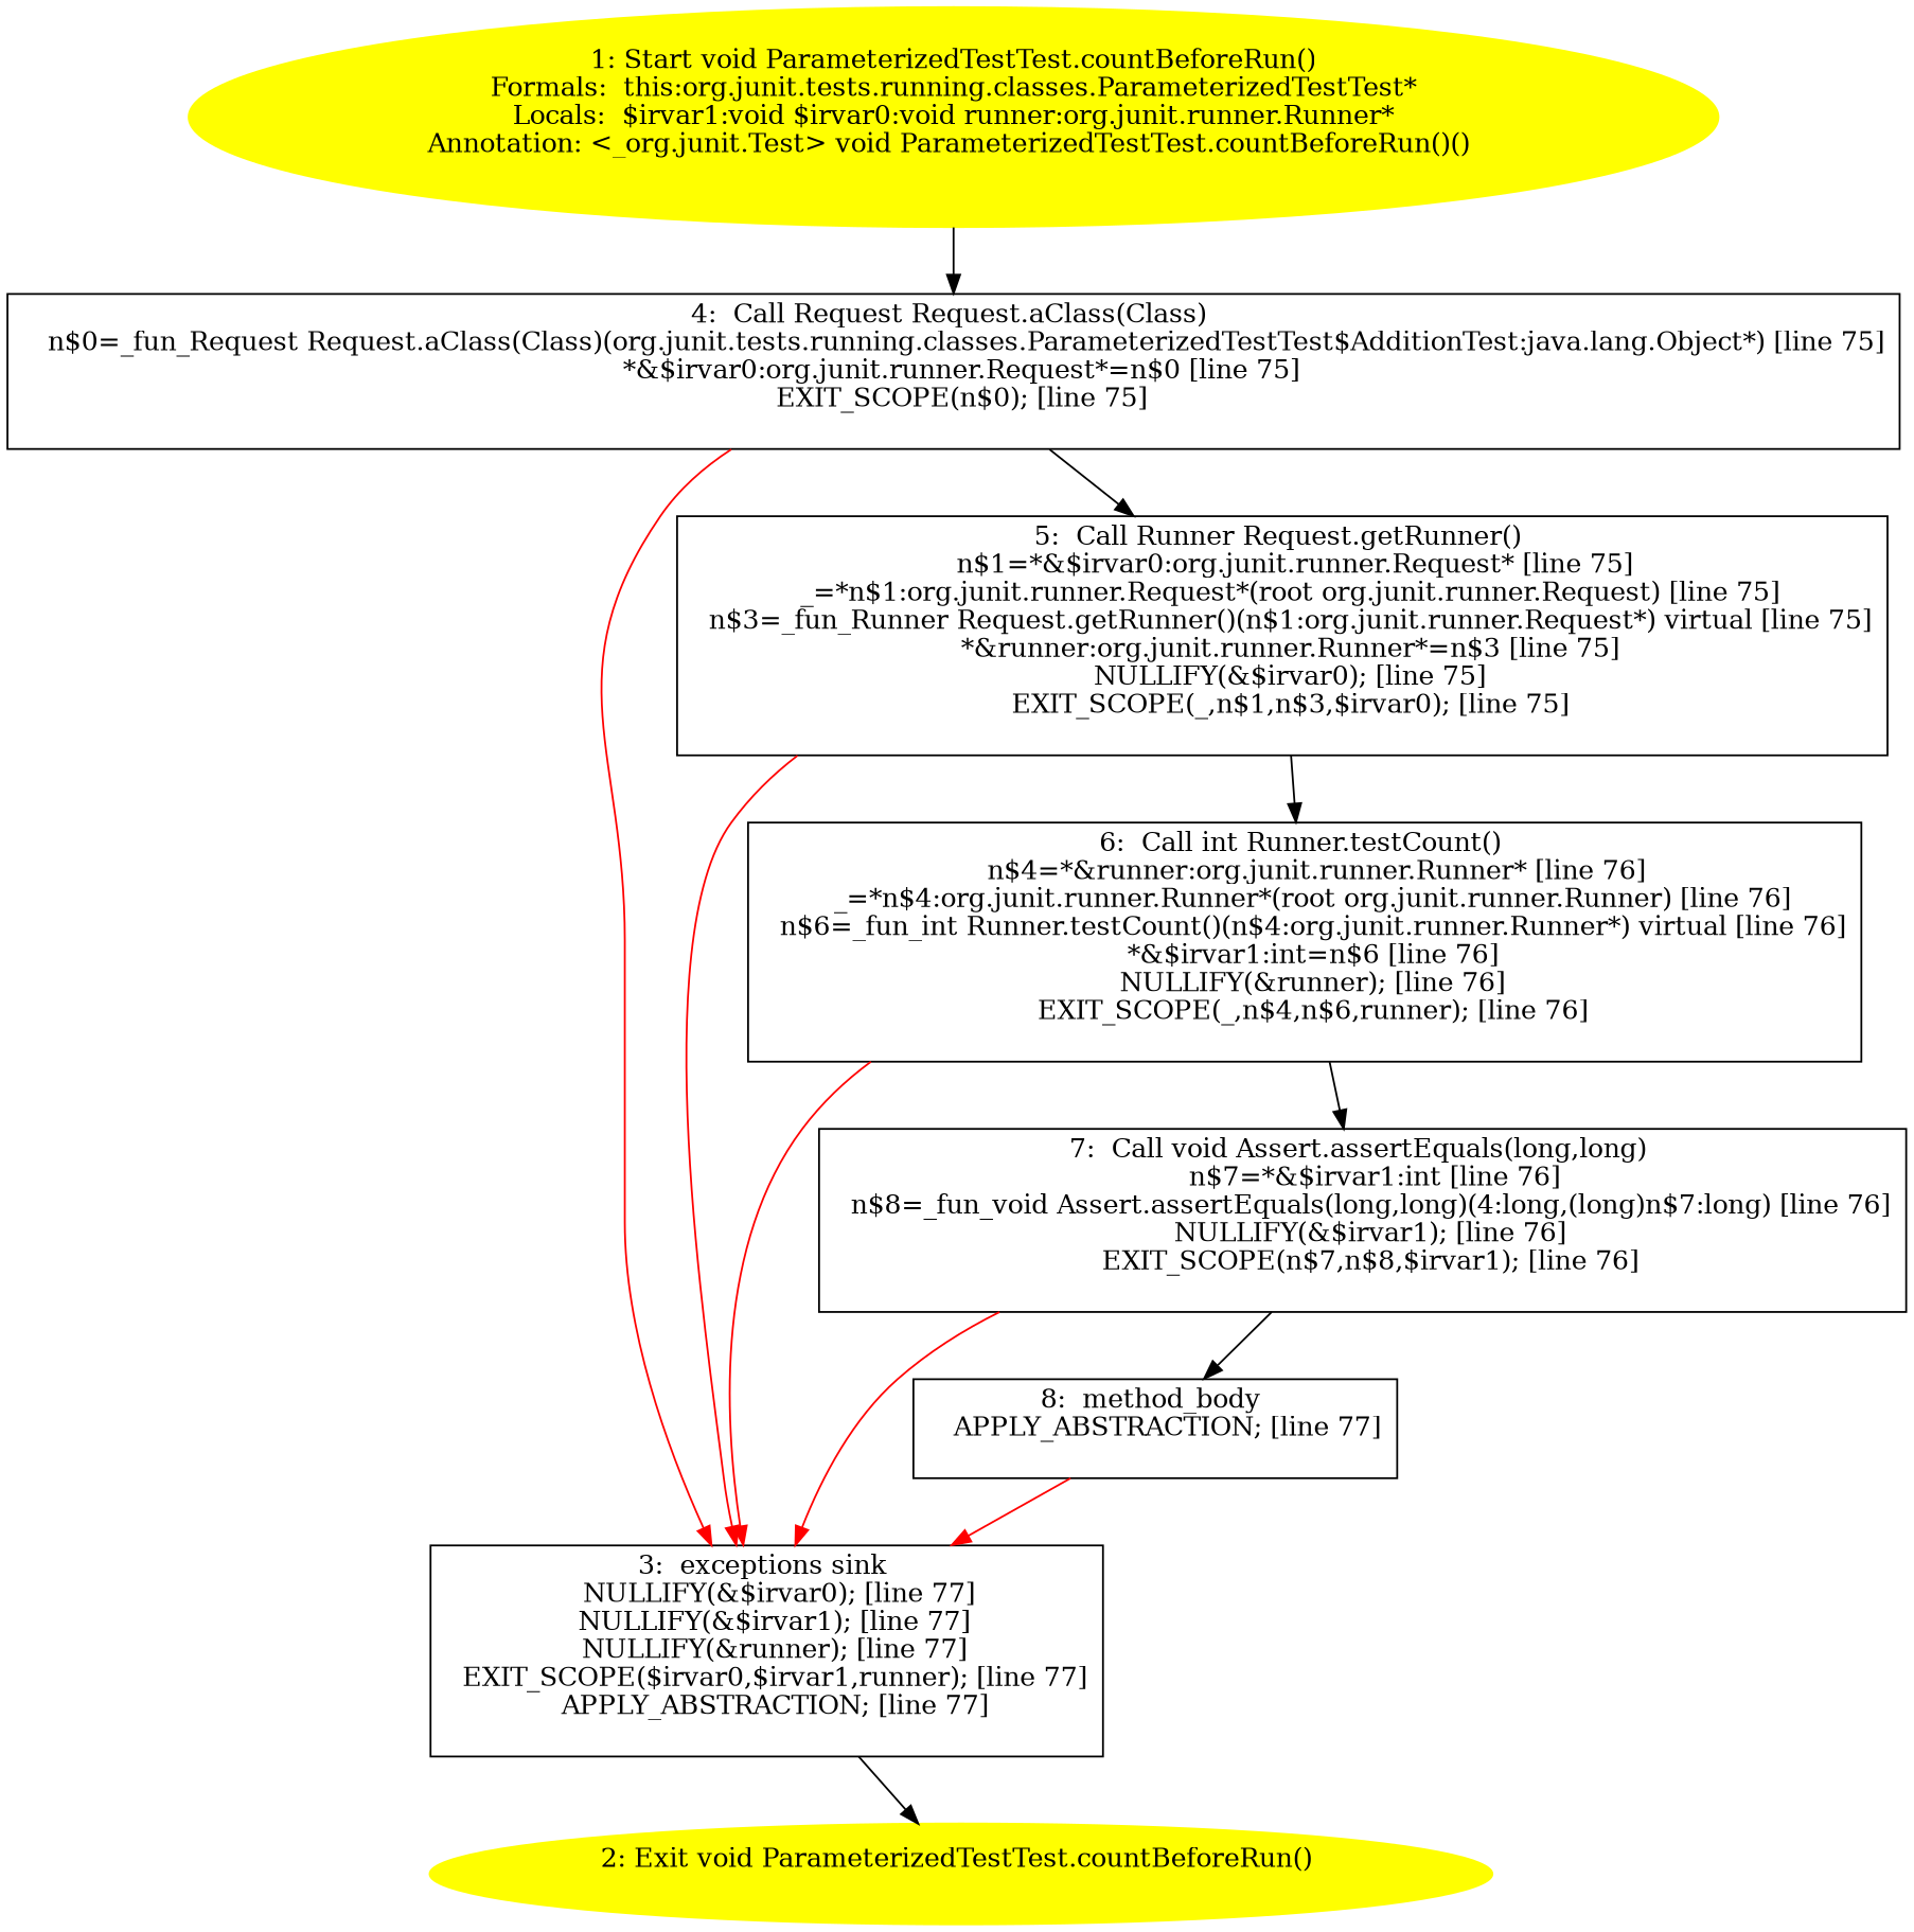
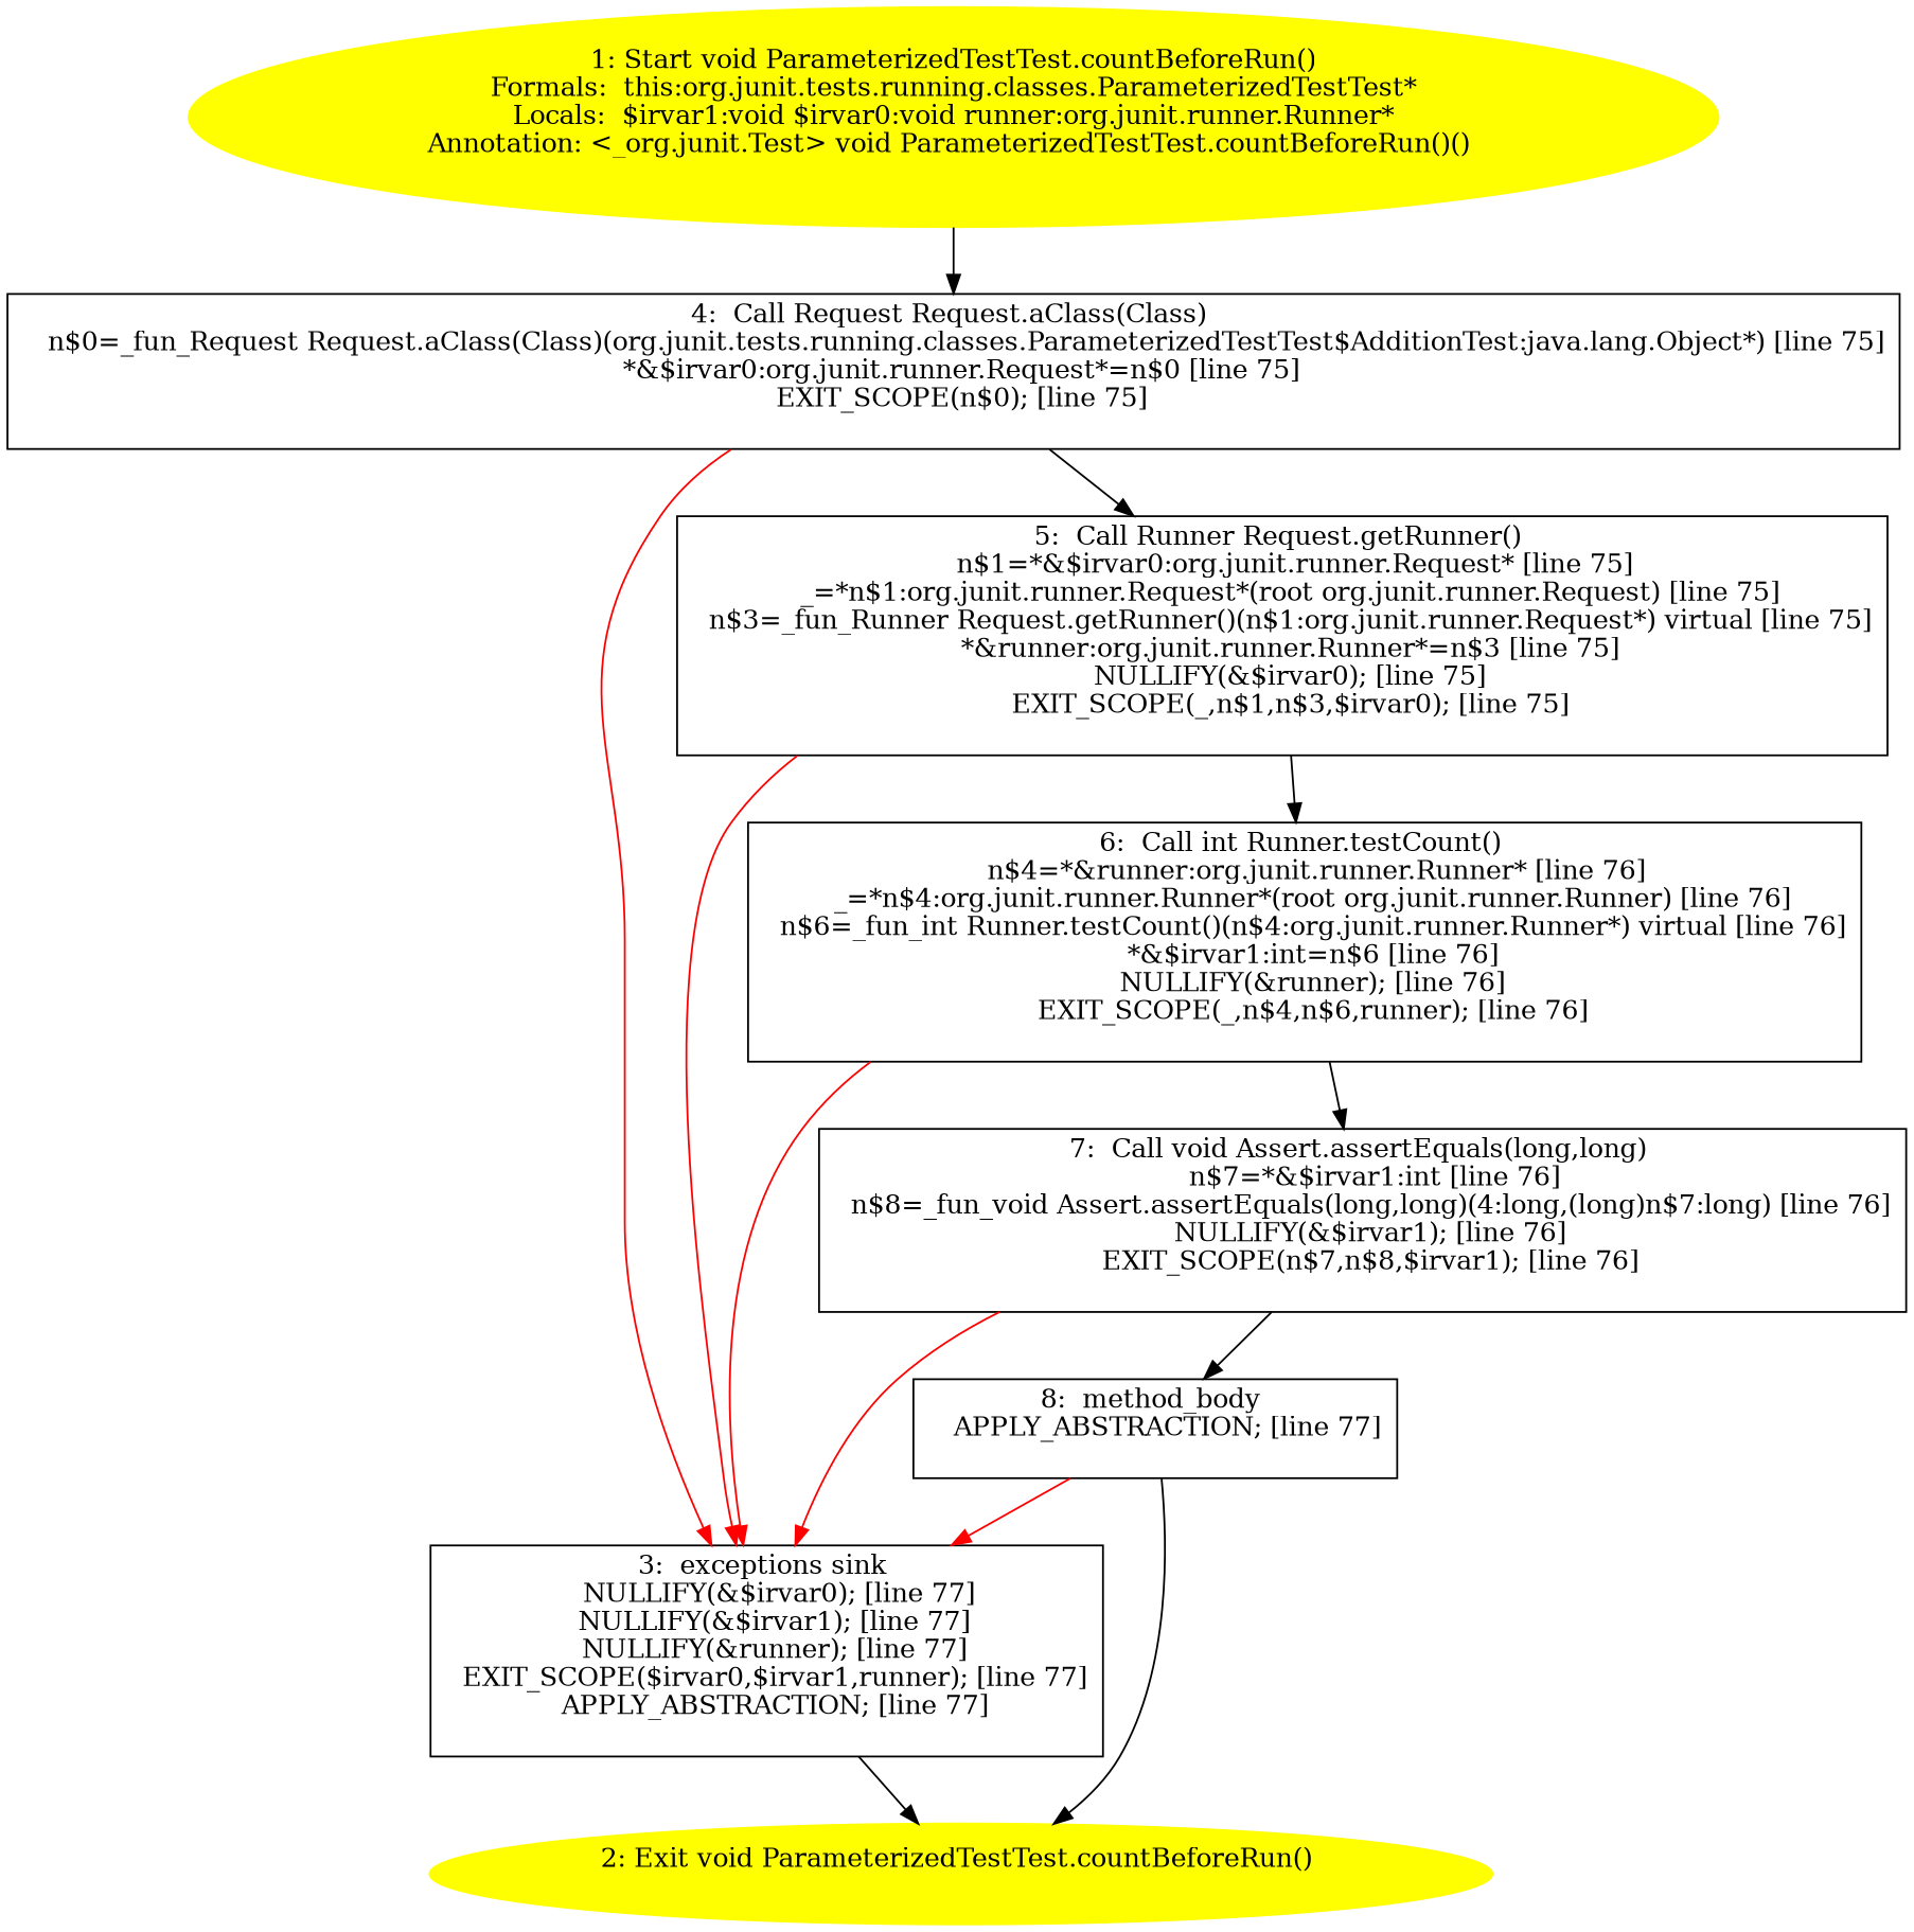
  digraph {
    node [shape=box]
    n1 [color=yellow label="1: Start void ParameterizedTestTest.countBeforeRun()\nFormals:  this:org.junit.tests.running.classes.ParameterizedTestTest*\nLocals:  $irvar1:void $irvar0:void runner:org.junit.runner.Runner*\nAnnotation: <_org.junit.Test> void ParameterizedTestTest.countBeforeRun()() \n  " style=filled shape=""]
    n2 [label="4:  Call Request Request.aClass(Class) \n   n$0=_fun_Request Request.aClass(Class)(org.junit.tests.running.classes.ParameterizedTestTest$AdditionTest:java.lang.Object*) [line 75]\n  *&$irvar0:org.junit.runner.Request*=n$0 [line 75]\n  EXIT_SCOPE(n$0); [line 75]\n "]
    n3 [label="3:  exceptions sink \n   NULLIFY(&$irvar0); [line 77]\n  NULLIFY(&$irvar1); [line 77]\n  NULLIFY(&runner); [line 77]\n  EXIT_SCOPE($irvar0,$irvar1,runner); [line 77]\n  APPLY_ABSTRACTION; [line 77]\n "]
    n4 [label="5:  Call Runner Request.getRunner() \n   n$1=*&$irvar0:org.junit.runner.Request* [line 75]\n  _=*n$1:org.junit.runner.Request*(root org.junit.runner.Request) [line 75]\n  n$3=_fun_Runner Request.getRunner()(n$1:org.junit.runner.Request*) virtual [line 75]\n  *&runner:org.junit.runner.Runner*=n$3 [line 75]\n  NULLIFY(&$irvar0); [line 75]\n  EXIT_SCOPE(_,n$1,n$3,$irvar0); [line 75]\n "]
    n5 [color=yellow label="2: Exit void ParameterizedTestTest.countBeforeRun() \n  " style=filled shape=""]
    n6 [label="6:  Call int Runner.testCount() \n   n$4=*&runner:org.junit.runner.Runner* [line 76]\n  _=*n$4:org.junit.runner.Runner*(root org.junit.runner.Runner) [line 76]\n  n$6=_fun_int Runner.testCount()(n$4:org.junit.runner.Runner*) virtual [line 76]\n  *&$irvar1:int=n$6 [line 76]\n  NULLIFY(&runner); [line 76]\n  EXIT_SCOPE(_,n$4,n$6,runner); [line 76]\n "]
    n7 [label="7:  Call void Assert.assertEquals(long,long) \n   n$7=*&$irvar1:int [line 76]\n  n$8=_fun_void Assert.assertEquals(long,long)(4:long,(long)n$7:long) [line 76]\n  NULLIFY(&$irvar1); [line 76]\n  EXIT_SCOPE(n$7,n$8,$irvar1); [line 76]\n "]
    n8 [label="8:  method_body \n   APPLY_ABSTRACTION; [line 77]\n "]
    n1 -> n2
    n2 -> n3 [color=red]
    n2 -> n4
    n3 -> n5
    n4 -> n3 [color=red]
    n4 -> n6
    n6 -> n3 [color=red]
    n6 -> n7
    n7 -> n3 [color=red]
    n7 -> n8
    n8 -> n3 [color=red]
+   n8 -> n5
  }
